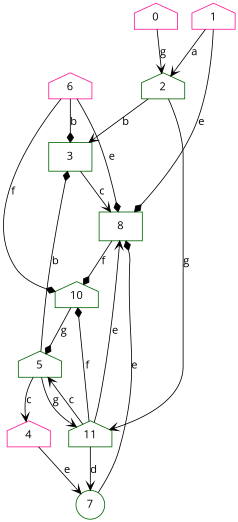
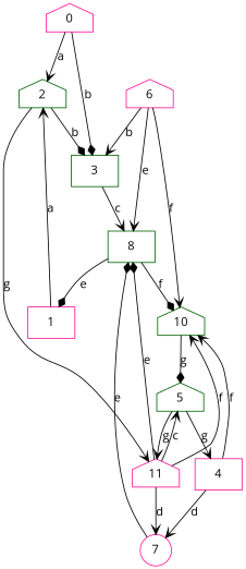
  strict digraph {
    fontname="Open Sans"
    node [color=darkgreen fontname="Open Sans" shape=house]
    edge [arrowhead=vee fontname="Open Sans"]
    2
    0 [color=deeppink]
    3 [shape=box]
-   11
+   11 [color=deeppink]
    8 [shape=box]
    6 [color=deeppink]
    10
-   1 [color=deeppink]
-   7 [shape=circle]
+   1 [color=deeppink shape=box]
+   7 [color=deeppink shape=circle]
    5
-   4 [color=deeppink]
-   2 -> 3 [label=b]
+   4 [color=deeppink shape=box]
+   2 -> 3 [arrowhead=diamond label=b]
    2 -> 11 [label=g]
-   0 -> 2 [label=g]
-   5 -> 3 [arrowhead=diamond label=b]
+   0 -> 2 [label=a]
+   0 -> 3 [arrowhead=diamond label=b]
    3 -> 8 [label=c]
-   11 -> 8 [label=e]
-   11 -> 10 [arrowhead=diamond label=f]
+   11 -> 8 [arrowhead=diamond label=e]
+   11 -> 10 [label=f]
    11 -> 7 [label=d]
    11 -> 5 [label=c]
    8 -> 10 [arrowhead=diamond label=f]
-   6 -> 3 [arrowhead=diamond label=b]
-   6 -> 8 [arrowhead=diamond label=e]
-   6 -> 10 [arrowhead=diamond label=f]
+   6 -> 3 [label=b]
+   6 -> 8 [label=e]
+   6 -> 10 [label=f]
    10 -> 5 [arrowhead=diamond label=g]
    1 -> 2 [label=a]
-   1 -> 8 [arrowhead=diamond label=e]
+   8 -> 1 [arrowhead=diamond label=e]
    7 -> 8 [arrowhead=diamond label=e]
    5 -> 11 [label=g]
-   5 -> 4 [label=c]
-   4 -> 7 [label=e]
+   5 -> 4 [label=g]
+   4 -> 10 [label=f]
+   4 -> 7 [label=d]
  }
